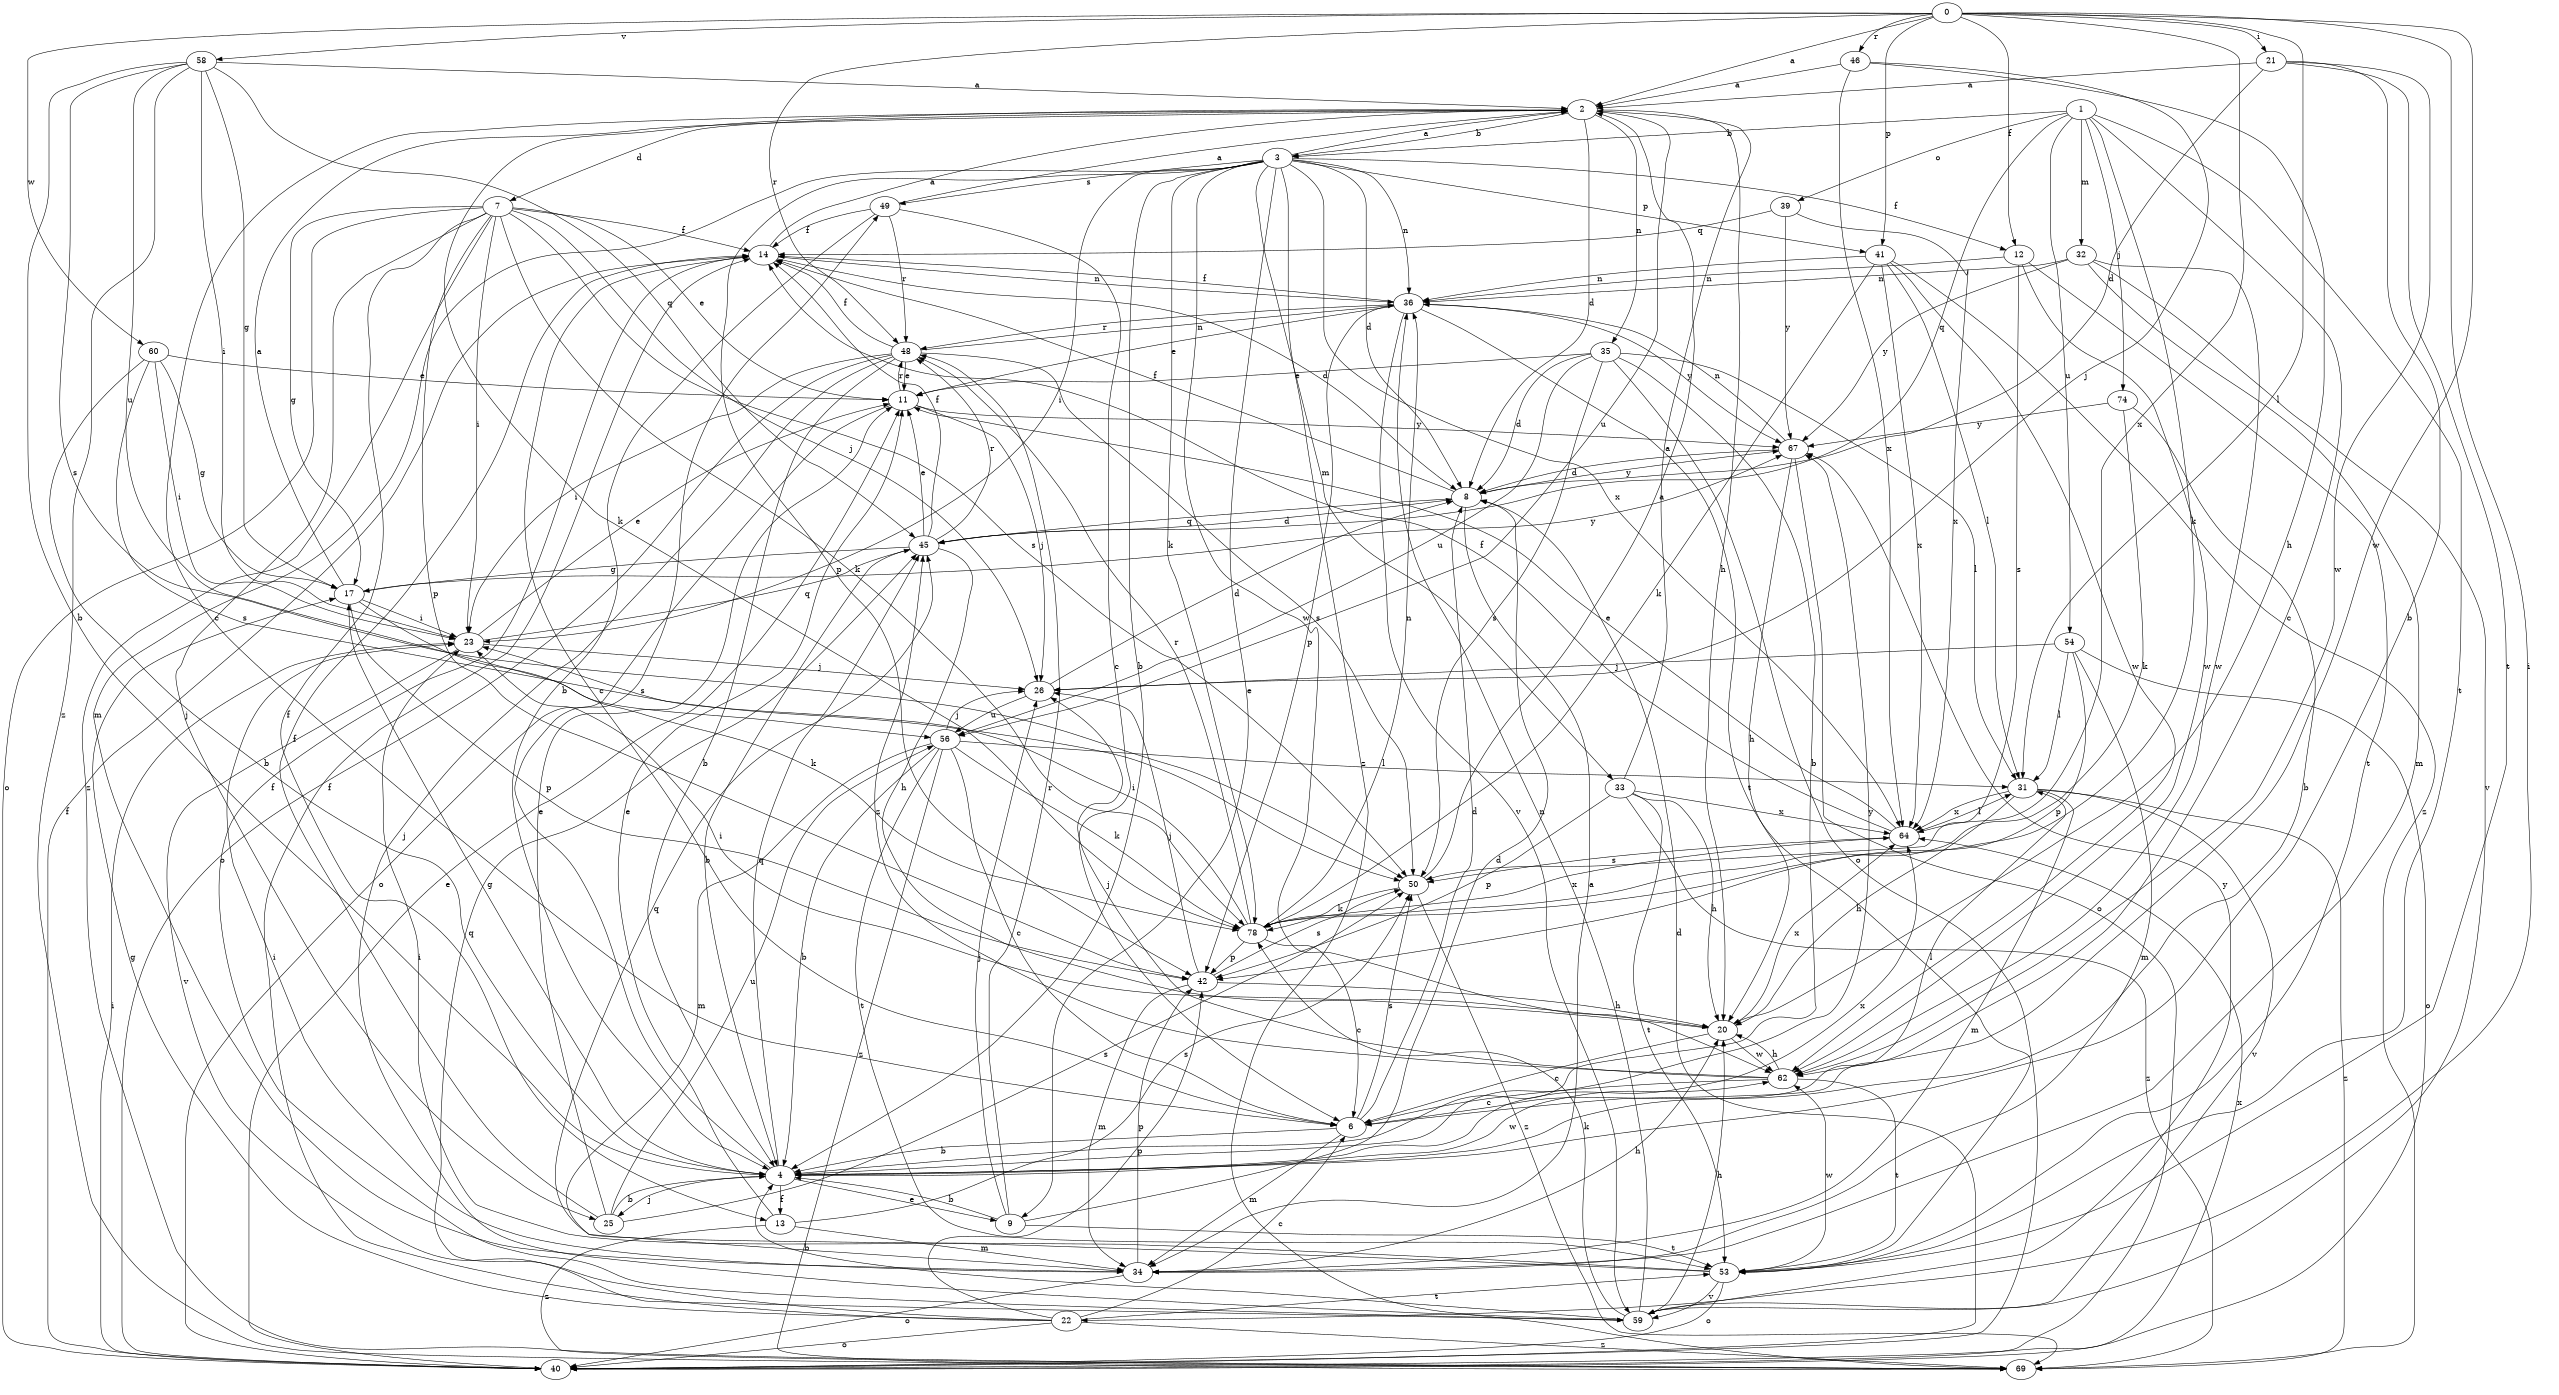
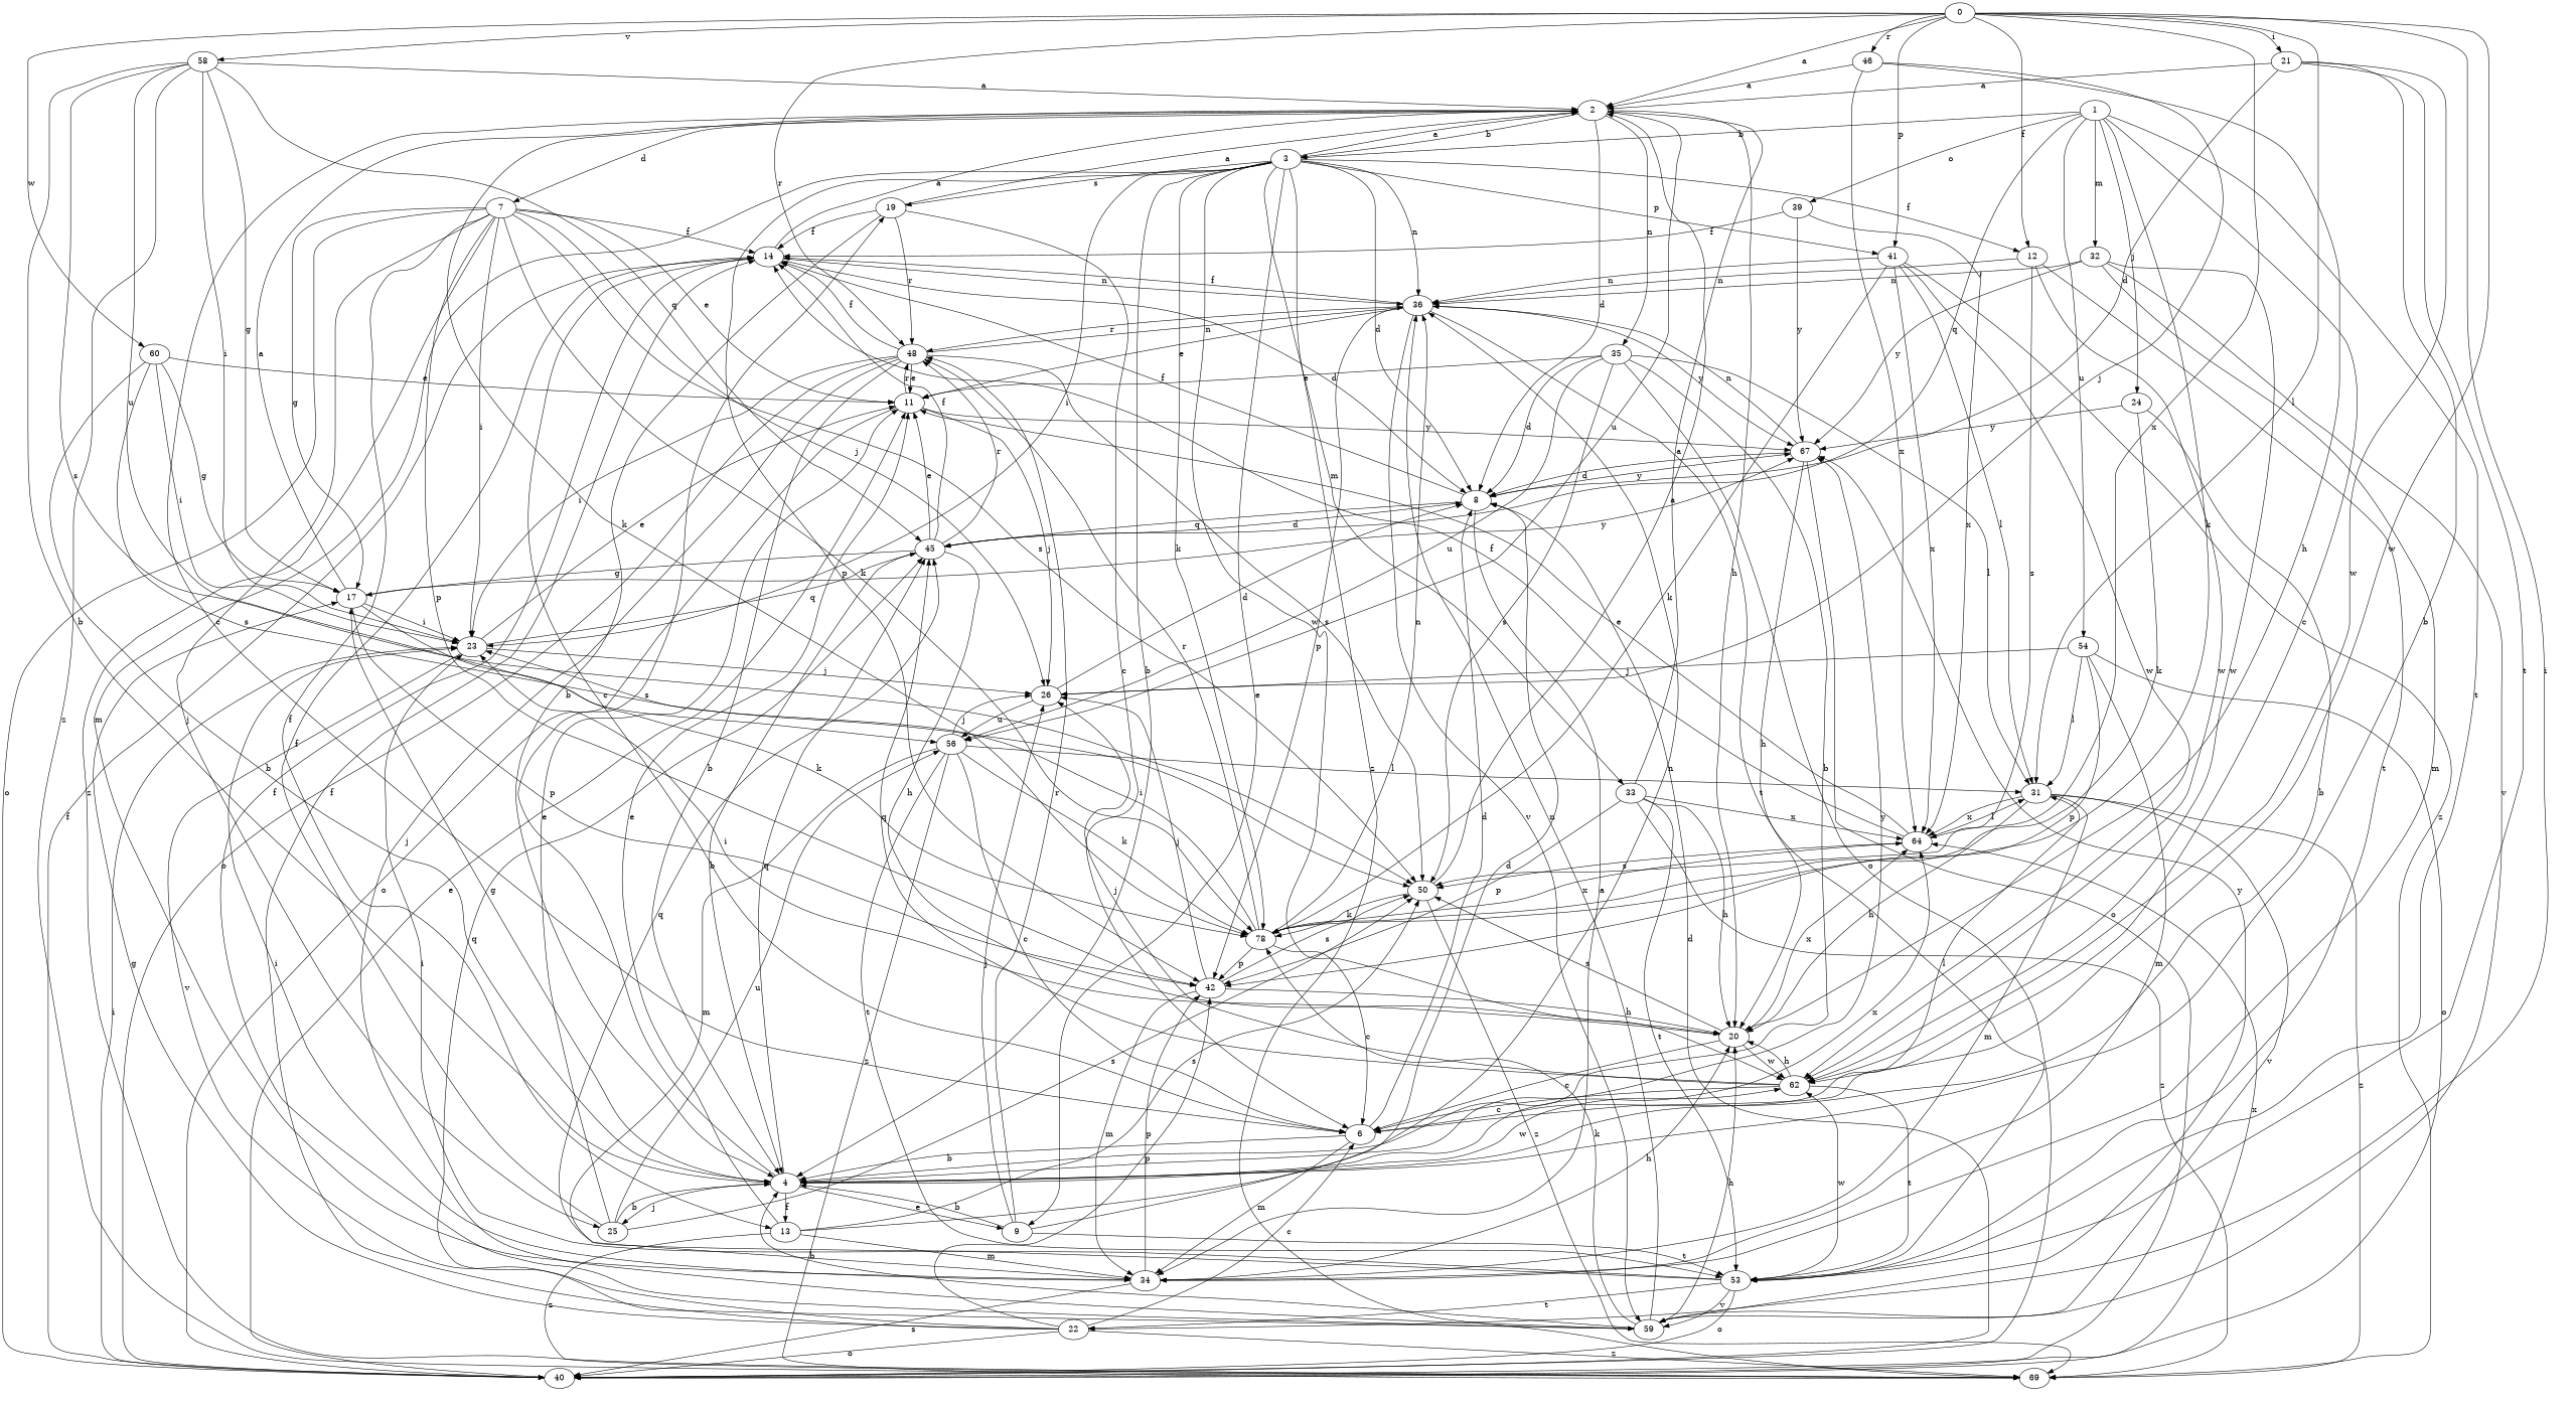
  strict digraph {
    0
    2
    12
    21
    22
    31
    41
    46
    48
    58
    60
    62
    64
    3
    6
    n16 [label=78]
    7
    8
    20
    35
    56
    53
    36
    50
    4
    45
    42
    69
    17
    14
    40
    34
    59
    26
    23
    11
    1
-   24 [label=74]
+   24
    32
    39
    54
    9
    33
-   49
+   49 [label=19]
    67
    13
    25
    0 -> 2 [label=a]
    0 -> 12 [label=f]
    0 -> 21 [label=i]
    0 -> 22 [label=i]
    0 -> 31 [label=l]
    0 -> 41 [label=p]
    0 -> 46 [label=r]
    0 -> 48 [label=r]
    0 -> 58 [label=v]
    0 -> 60 [label=w]
    0 -> 62 [label=w]
    0 -> 64 [label=x]
    2 -> 3 [label=b]
    2 -> 6 [label=c]
    2 -> n16 [label=k]
    2 -> 7 [label=d]
    2 -> 8 [label=d]
    2 -> 20 [label=h]
    2 -> 35 [label=n]
    2 -> 56 [label=u]
    12 -> 62 [label=w]
    12 -> 53 [label=t]
    12 -> 36 [label=n]
    12 -> 50 [label=s]
    21 -> 2 [label=a]
    21 -> 62 [label=w]
    21 -> 8 [label=d]
    21 -> 53 [label=t]
    21 -> 4 [label=b]
    22 -> 6 [label=c]
-   22 -> 53 [label=t]
+   53 -> 22 [label=t]
    22 -> 45 [label=q]
    22 -> 42 [label=p]
    22 -> 69 [label=z]
    22 -> 17 [label=g]
    22 -> 14 [label=f]
    22 -> 40 [label=o]
    31 -> 64 [label=x]
    31 -> 20 [label=h]
    31 -> 69 [label=z]
    31 -> 34 [label=m]
    31 -> 59 [label=v]
    41 -> 31 [label=l]
    41 -> 62 [label=w]
    41 -> 64 [label=x]
    41 -> n16 [label=k]
    41 -> 36 [label=n]
    41 -> 69 [label=z]
    46 -> 2 [label=a]
    46 -> 64 [label=x]
    46 -> 20 [label=h]
    46 -> 26 [label=j]
    48 -> 36 [label=n]
    48 -> 50 [label=s]
    48 -> 4 [label=b]
    48 -> 14 [label=f]
    48 -> 40 [label=o]
    48 -> 59 [label=j]
    48 -> 23 [label=i]
    48 -> 11 [label=e]
    58 -> 2 [label=a]
    58 -> 56 [label=u]
    58 -> 50 [label=s]
    58 -> 4 [label=b]
    58 -> 45 [label=q]
    58 -> 69 [label=z]
    58 -> 17 [label=g]
    58 -> 23 [label=i]
    60 -> 50 [label=s]
    60 -> 4 [label=b]
    60 -> 17 [label=g]
    60 -> 23 [label=i]
    60 -> 11 [label=e]
    62 -> 6 [label=c]
    62 -> 20 [label=h]
    62 -> 53 [label=t]
-   62 -> 45 [label=z]
+   62 -> 45 [label=q]
    62 -> 26 [label=j]
    64 -> 31 [label=l]
    64 -> 50 [label=s]
    64 -> 14 [label=f]
    64 -> 11 [label=e]
    3 -> 2 [label=a]
    3 -> 12 [label=f]
    3 -> 41 [label=p]
    3 -> 62 [label=w]
-   3 -> 64 [label=x]
    3 -> n16 [label=k]
    3 -> 8 [label=d]
    3 -> 36 [label=n]
    3 -> 4 [label=b]
    3 -> 42 [label=p]
    3 -> 69 [label=z]
    3 -> 34 [label=m]
    3 -> 23 [label=i]
    3 -> 9 [label=e]
    3 -> 33 [label=m]
    3 -> 49 [label=s]
    6 -> 31 [label=l]
    6 -> 8 [label=d]
-   6 -> 50 [label=s]
+   20 -> 50 [label=s]
    6 -> 4 [label=b]
    6 -> 34 [label=m]
    n16 -> 48 [label=r]
    n16 -> 64 [label=x]
    n16 -> 6 [label=c]
    n16 -> 36 [label=n]
    n16 -> 42 [label=p]
    n16 -> 23 [label=i]
    7 -> n16 [label=k]
    7 -> 50 [label=s]
    7 -> 42 [label=p]
    7 -> 69 [label=z]
    7 -> 17 [label=g]
    7 -> 14 [label=f]
    7 -> 40 [label=o]
    7 -> 26 [label=j]
    7 -> 23 [label=i]
    7 -> 11 [label=e]
    7 -> 13 [label=f]
    7 -> 25 [label=j]
    8 -> 45 [label=q]
    8 -> 14 [label=f]
    8 -> 34 [label=a]
    8 -> 67 [label=y]
    20 -> 62 [label=w]
    20 -> 64 [label=x]
    20 -> 6 [label=c]
    20 -> 23 [label=i]
    35 -> 31 [label=l]
    35 -> 8 [label=d]
    35 -> 56 [label=u]
    35 -> 50 [label=s]
    35 -> 4 [label=b]
    35 -> 40 [label=o]
    35 -> 11 [label=e]
    56 -> 31 [label=l]
    56 -> 6 [label=c]
    56 -> n16 [label=k]
    56 -> 53 [label=t]
-   56 -> 4 [label=b]
    56 -> 69 [label=z]
    56 -> 34 [label=m]
    56 -> 26 [label=j]
    53 -> 62 [label=w]
    53 -> 45 [label=q]
    53 -> 40 [label=o]
    53 -> 59 [label=v]
    53 -> 23 [label=i]
    36 -> 48 [label=r]
    36 -> 53 [label=t]
    36 -> 42 [label=p]
    36 -> 14 [label=f]
    36 -> 59 [label=v]
    36 -> 11 [label=e]
    36 -> 67 [label=y]
    50 -> 2 [label=a]
    50 -> n16 [label=k]
    50 -> 69 [label=z]
    4 -> 62 [label=w]
    4 -> 64 [label=x]
    4 -> 45 [label=q]
    4 -> 17 [label=g]
    4 -> 9 [label=e]
    4 -> 49 [label=s]
    4 -> 67 [label=y]
    4 -> 13 [label=f]
    4 -> 25 [label=j]
    45 -> 48 [label=r]
    45 -> 8 [label=d]
    45 -> 20 [label=h]
    45 -> 4 [label=b]
    45 -> 17 [label=g]
    45 -> 14 [label=f]
    45 -> 11 [label=e]
    42 -> 20 [label=h]
    42 -> 50 [label=s]
    42 -> 34 [label=m]
    42 -> 26 [label=j]
    17 -> 2 [label=a]
    17 -> n16 [label=k]
    17 -> 42 [label=p]
    17 -> 23 [label=i]
    17 -> 67 [label=y]
    14 -> 2 [label=a]
    14 -> 6 [label=c]
    14 -> 8 [label=d]
    14 -> 36 [label=n]
    40 -> 64 [label=x]
    40 -> 8 [label=d]
    40 -> 14 [label=f]
    40 -> 23 [label=i]
    40 -> 11 [label=e]
    34 -> 20 [label=h]
    34 -> 42 [label=p]
-   34 -> 40 [label=o]
+   34 -> 40 [label=s]
    34 -> 23 [label=i]
    59 -> n16 [label=k]
    59 -> 20 [label=h]
    59 -> 36 [label=n]
    59 -> 4 [label=b]
    59 -> 14 [label=f]
    59 -> 67 [label=y]
    26 -> 8 [label=d]
    26 -> 56 [label=u]
    23 -> 45 [label=q]
    23 -> 59 [label=v]
    23 -> 26 [label=j]
    23 -> 11 [label=e]
    11 -> 48 [label=r]
    11 -> 40 [label=o]
    11 -> 26 [label=j]
    11 -> 67 [label=y]
    1 -> 3 [label=b]
    1 -> 6 [label=c]
    1 -> n16 [label=k]
    1 -> 53 [label=t]
    1 -> 45 [label=q]
    1 -> 24 [label=j]
    1 -> 32 [label=m]
    1 -> 39 [label=o]
    1 -> 54 [label=u]
    24 -> n16 [label=k]
    24 -> 4 [label=b]
    24 -> 67 [label=y]
    32 -> 62 [label=w]
    32 -> 36 [label=n]
    32 -> 34 [label=m]
    32 -> 59 [label=v]
    32 -> 67 [label=y]
    39 -> 64 [label=x]
-   39 -> 14 [label=q]
+   39 -> 14 [label=f]
    39 -> 67 [label=y]
    54 -> 31 [label=l]
    54 -> 42 [label=p]
    54 -> 40 [label=o]
    54 -> 34 [label=m]
    54 -> 26 [label=j]
    9 -> 48 [label=r]
    9 -> 8 [label=d]
    9 -> 53 [label=t]
    9 -> 4 [label=b]
    9 -> 26 [label=j]
    33 -> 2 [label=a]
    33 -> 64 [label=x]
    33 -> 20 [label=h]
    33 -> 53 [label=t]
    33 -> 42 [label=p]
    33 -> 69 [label=z]
    49 -> 2 [label=a]
    49 -> 48 [label=r]
    49 -> 6 [label=c]
    49 -> 4 [label=b]
    49 -> 14 [label=f]
    67 -> 8 [label=d]
    67 -> 20 [label=h]
    67 -> 36 [label=n]
    67 -> 40 [label=o]
+   13 -> 36 [label=n]
    13 -> 50 [label=s]
    13 -> 69 [label=z]
    13 -> 34 [label=m]
    13 -> 11 [label=e]
    25 -> 56 [label=u]
    25 -> 50 [label=s]
    25 -> 4 [label=b]
    25 -> 14 [label=f]
    25 -> 11 [label=e]
  }
